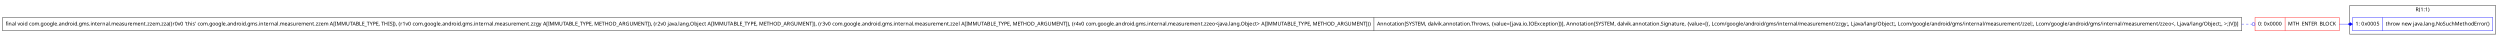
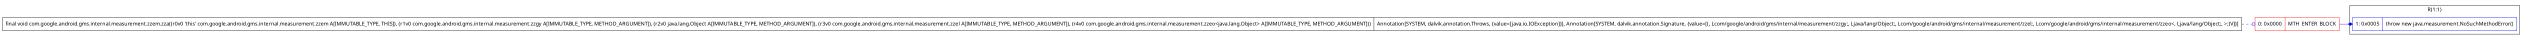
  digraph {
    rankdir=LR
    fontname="Noto Sans"
    node [shape=record fontname="Noto Sans"]
    edge [color=blue fontname="Noto Sans"]
-   n1 [color=blue label="{1\:\ 0x0005|throw new java.lang.NoSuchMethodError()\l}"]
+   n1 [color=blue label="{1\:\ 0x0005|throw new java.measurement.NoSuchMethodError()\l}"]
    n2 [color=red label="{0\:\ 0x0000|MTH_ENTER_BLOCK\l}"]
    n3 [label="{final void com.google.android.gms.internal.measurement.zzem.zza((r0v0 'this' com.google.android.gms.internal.measurement.zzem A[IMMUTABLE_TYPE, THIS]), (r1v0 com.google.android.gms.internal.measurement.zzgy A[IMMUTABLE_TYPE, METHOD_ARGUMENT]), (r2v0 java.lang.Object A[IMMUTABLE_TYPE, METHOD_ARGUMENT]), (r3v0 com.google.android.gms.internal.measurement.zzel A[IMMUTABLE_TYPE, METHOD_ARGUMENT]), (r4v0 com.google.android.gms.internal.measurement.zzeo\<java.lang.Object\> A[IMMUTABLE_TYPE, METHOD_ARGUMENT]))  | Annotation[SYSTEM, dalvik.annotation.Throws, \{value=[java.io.IOException]\}], Annotation[SYSTEM, dalvik.annotation.Signature, \{value=[(, Lcom\/google\/android\/gms\/internal\/measurement\/zzgy;, Ljava\/lang\/Object;, Lcom\/google\/android\/gms\/internal\/measurement\/zzel;, Lcom\/google\/android\/gms\/internal\/measurement\/zzeo\<, Ljava\/lang\/Object;, \>;)V]\}]\l}"]
    subgraph cluster_1 {
      label="R(1:1)"
      n1
    }
    n2 -> n1 [style=solid arrowhead=diamond]
    n3 -> n2 [style=dashed arrowhead=odot]
  }
